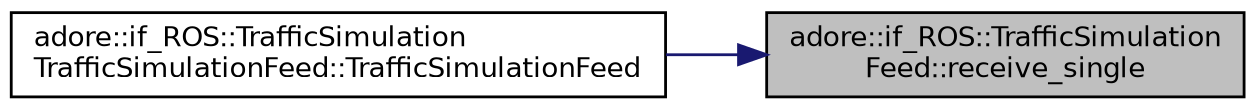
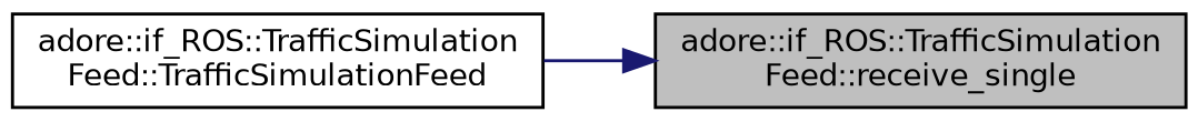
  digraph {
    rankdir=RL
    node [color=black fontname=Helvetica fontsize=10 shape=record style=filled]
    n1 [fillcolor=grey75 fontcolor=black height=0.2 label="adore::if_ROS::TrafficSimulation\lFeed::receive_single" width=0.4]
-   n2 [fillcolor=white height=0.2 label="adore::if_ROS::TrafficSimulation\lTrafficSimulationFeed::TrafficSimulationFeed" width=0.4]
+   n2 [fillcolor=white height=0.2 label="adore::if_ROS::TrafficSimulation\lFeed::TrafficSimulationFeed" width=0.4]
    n1 -> n2 [color=midnightblue dir=back fontname=Helvetica fontsize=10 labelfontname=Helvetica labelfontsize=10 style=solid]
  }
